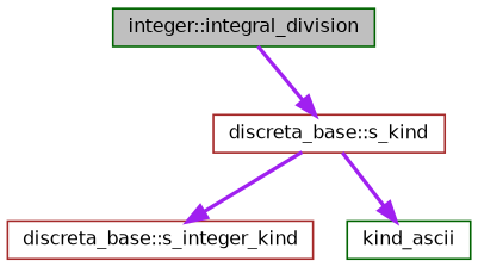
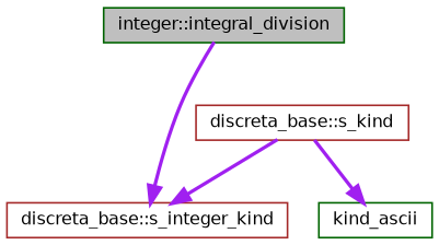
  digraph {
    fontname="DejaVu Sans"
    rankdir=TB
    node [color=darkgreen fillcolor=white fontname="DejaVu Sans" fontsize=10 shape=record style=filled]
    edge [color=purple fontname="DejaVu Sans" fontsize=10 labelfontname=Helvetica labelfontsize=10 style=bold]
    n1 [fillcolor=grey75 fontcolor=black height=0.2 label="integer::integral_division" width=0.4]
    n2 [color=brown height=0.2 label="discreta_base::s_kind" width=0.4]
    n3 [color=brown height=0.2 label="discreta_base::s_integer_kind" width=0.4]
    n4 [height=0.2 label=kind_ascii width=0.4]
-   n1 -> n2
+   n1 -> n3
    n2 -> n3
    n2 -> n4
  }
